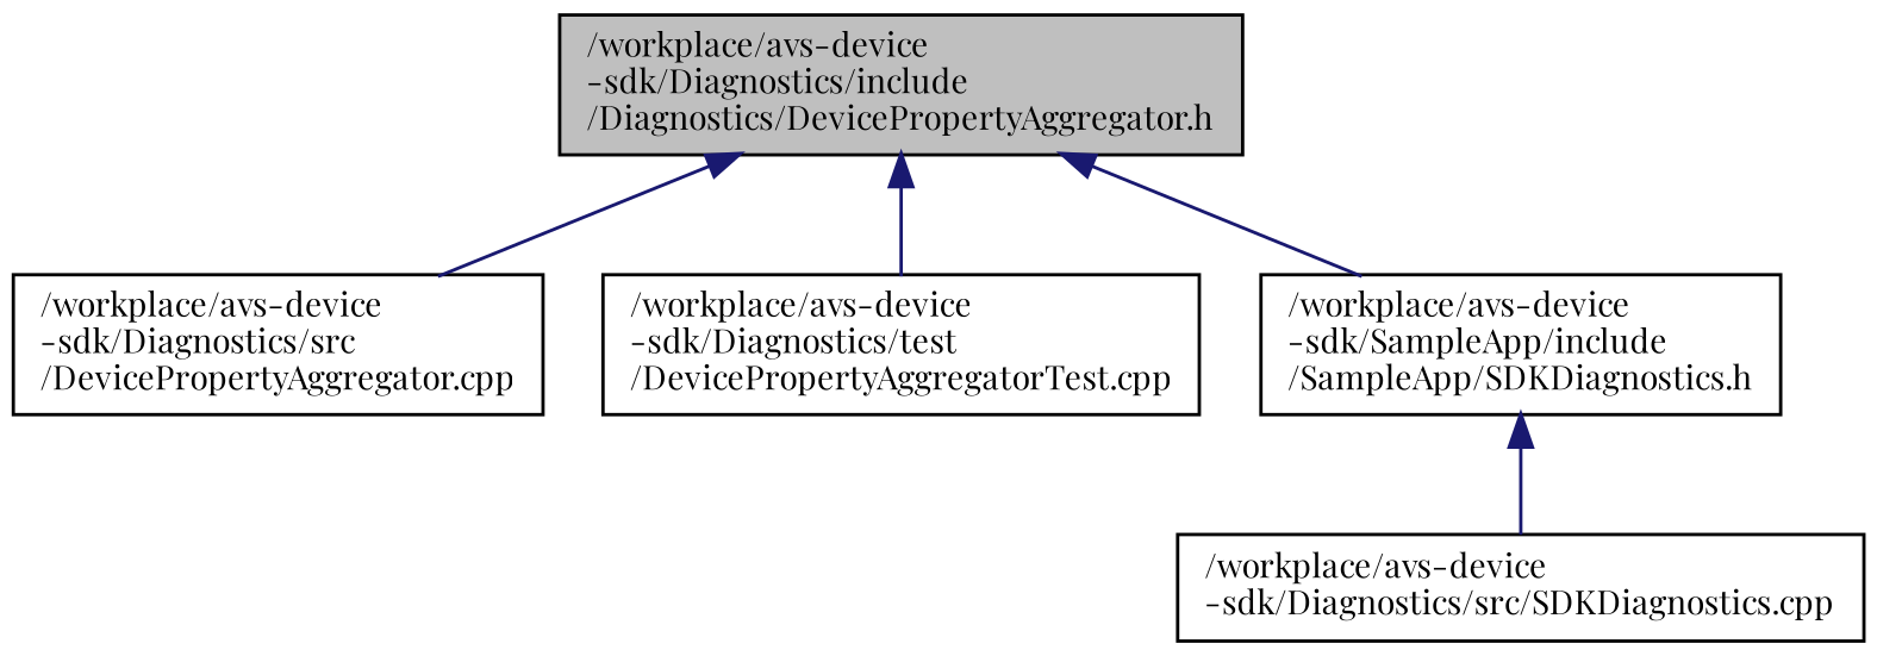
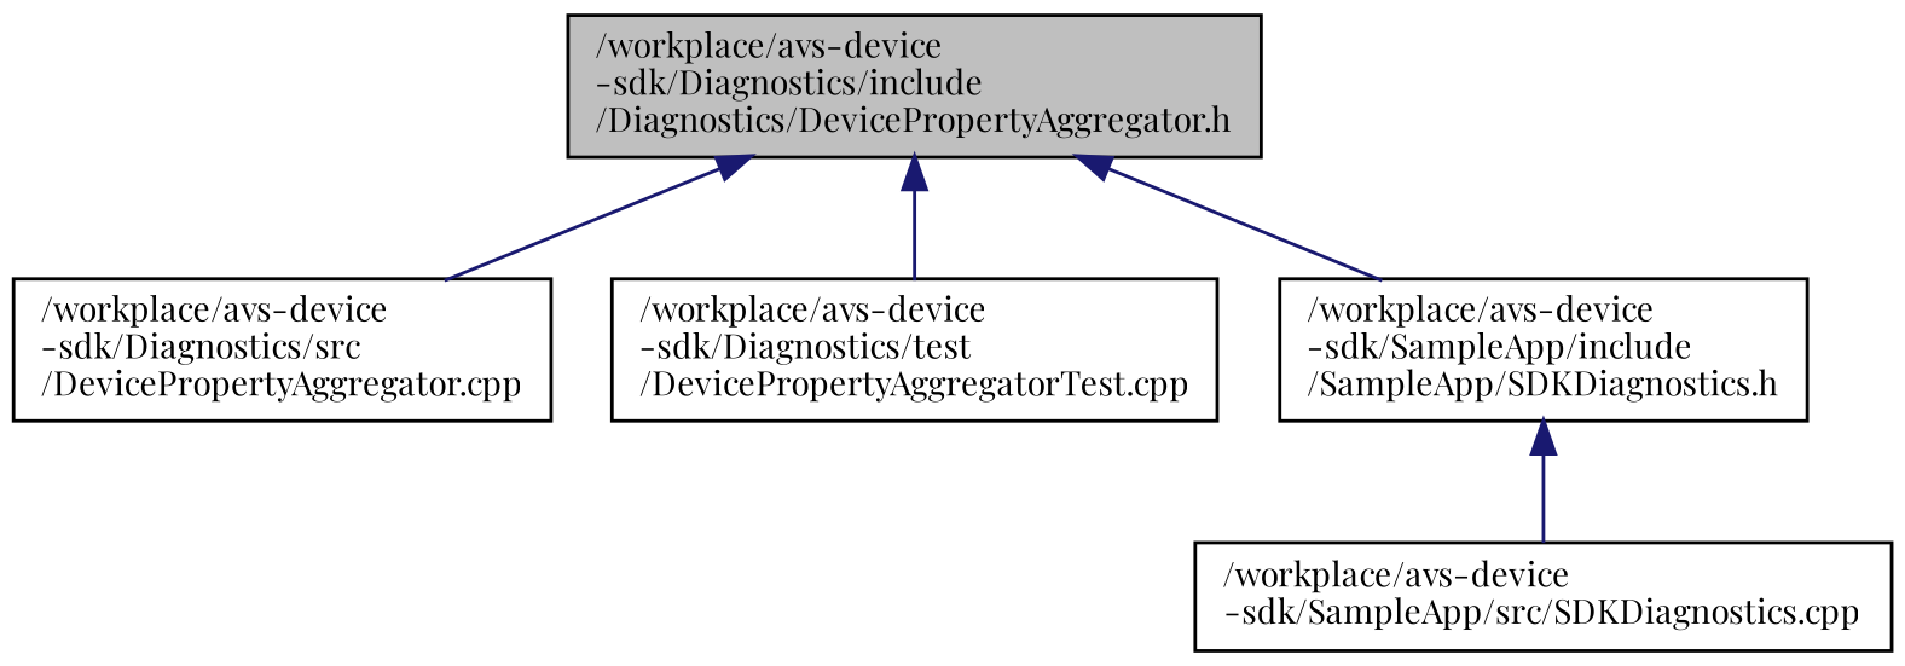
  digraph {
    fontname="Playfair Display"
    node [color=black fillcolor=white fontname="Playfair Display" fontsize=10 shape=record style=filled]
    edge [color=midnightblue dir=back fontname="Playfair Display" fontsize=10 labelfontname=Helvetica labelfontsize=10 style=solid]
    n1 [fillcolor=grey75 fontcolor=black height=0.2 label="/workplace/avs-device\l-sdk/Diagnostics/include\l/Diagnostics/DevicePropertyAggregator.h" width=0.4]
    n2 [height=0.2 label="/workplace/avs-device\l-sdk/Diagnostics/src\l/DevicePropertyAggregator.cpp" width=0.4]
    n3 [height=0.2 label="/workplace/avs-device\l-sdk/Diagnostics/test\l/DevicePropertyAggregatorTest.cpp" width=0.4]
    n4 [height=0.2 label="/workplace/avs-device\l-sdk/SampleApp/include\l/SampleApp/SDKDiagnostics.h" width=0.4]
-   n5 [height=0.2 label="/workplace/avs-device\l-sdk/Diagnostics/src/SDKDiagnostics.cpp" width=0.4]
+   n5 [height=0.2 label="/workplace/avs-device\l-sdk/SampleApp/src/SDKDiagnostics.cpp" width=0.4]
    n1 -> n2
    n1 -> n3
    n1 -> n4
    n4 -> n5
  }
